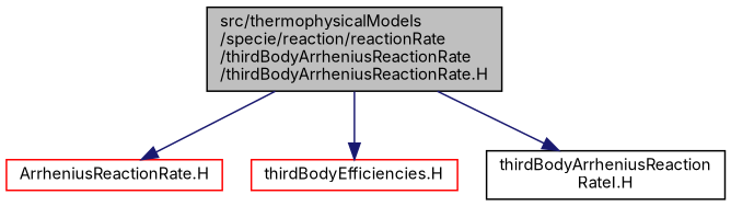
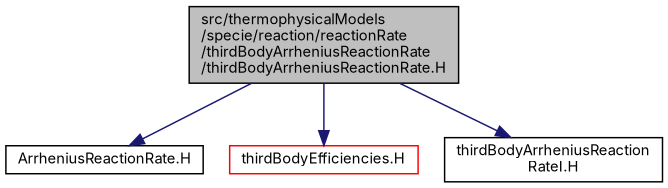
  digraph {
    fontname=Inter
    node [color=black fontname=Inter fontsize=10 shape=record]
    edge [color=midnightblue fontname=Inter fontsize=10 labelfontname=FreeSans labelfontsize=10 style=solid]
    n1 [fillcolor=grey75 fontcolor=black height=0.2 label="src/thermophysicalModels\l/specie/reaction/reactionRate\l/thirdBodyArrheniusReactionRate\l/thirdBodyArrheniusReactionRate.H" style=filled width=0.4]
-   n2 [color=red height=0.2 label="ArrheniusReactionRate.H" width=0.4]
+   n2 [height=0.2 label="ArrheniusReactionRate.H" width=0.4]
    n3 [color=red height=0.2 label="thirdBodyEfficiencies.H" width=0.4]
    n4 [height=0.2 label="thirdBodyArrheniusReaction\lRateI.H" width=0.4]
    n1 -> n2
    n1 -> n3
    n1 -> n4
  }
